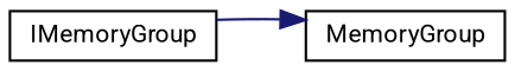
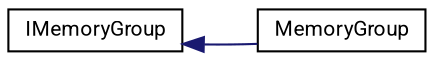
  digraph {
    rankdir=LR
    fontname=Roboto
    node [color=black fillcolor=white fontname=Roboto fontsize=10 shape=record style=filled]
    n1 [height=0.2 label=IMemoryGroup width=0.4]
    n2 [height=0.2 label=MemoryGroup width=0.4]
-   n2 -> n1 [color=midnightblue dir=back fontname=Roboto fontsize=10 labelfontname=Helvetica labelfontsize=10 style=solid]
+   n1 -> n2 [color=midnightblue dir=back fontname=Roboto fontsize=10 labelfontname=Helvetica labelfontsize=10 style=solid]
  }
